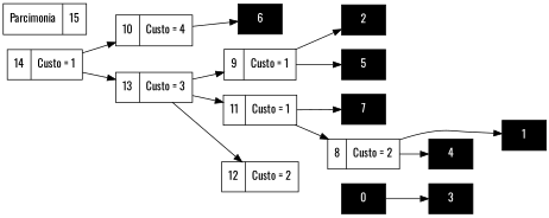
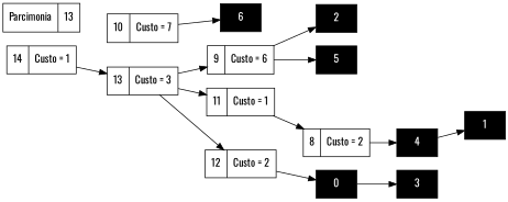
  digraph {
    fontname=Oswald
    rankdir=LR
    node [fontname=Oswald shape=record]
    edge [fontname=Oswald]
    n1 [color=black fontcolor=white fontsize=14 height=0.5 label="{0}" style=filled]
    n2 [color=black fontcolor=white fontsize=14 height=0.5 label="{3}" style=filled]
    n3 [color=black fontcolor=white fontsize=14 height=0.5 label="{1}" style=filled]
    n4 [color=black fontcolor=white fontsize=14 height=0.5 label="{2}" style=filled]
    n5 [color=black fontcolor=white fontsize=14 height=0.5 label="{4}" style=filled]
    n6 [color=black fontcolor=white fontsize=14 height=0.5 label="{5}" style=filled]
    n7 [color=black fontcolor=white fontsize=14 height=0.5 label="{6}" style=filled]
-   n8 [color=black fontcolor=white fontsize=14 height=0.5 label="{7}" style=filled]
    n9 [label="{8|Custo = 2}"]
-   n10 [label="{9|Custo = 1}"]
-   n11 [label="{10|Custo = 4}"]
+   n10 [label="{9|Custo = 6}"]
+   n11 [label="{10|Custo = 7}"]
    n12 [label="{11|Custo = 1}"]
    n13 [label="{12|Custo = 2}"]
    n14 [label="{13|Custo = 3}"]
    n15 [label="{14|Custo = 1}"]
-   n16 [label="{Parcimonia|15}"]
+   n16 [label="{Parcimonia|13}"]
    n1 -> n2
-   n9 -> n3
+   n5 -> n3
    n9 -> n5
    n10 -> n4
    n10 -> n6
    n11 -> n7
-   n12 -> n8
    n12 -> n9
+   n13 -> n1
    n14 -> n10
    n14 -> n12
    n14 -> n13
-   n15 -> n11
    n15 -> n14
  }
